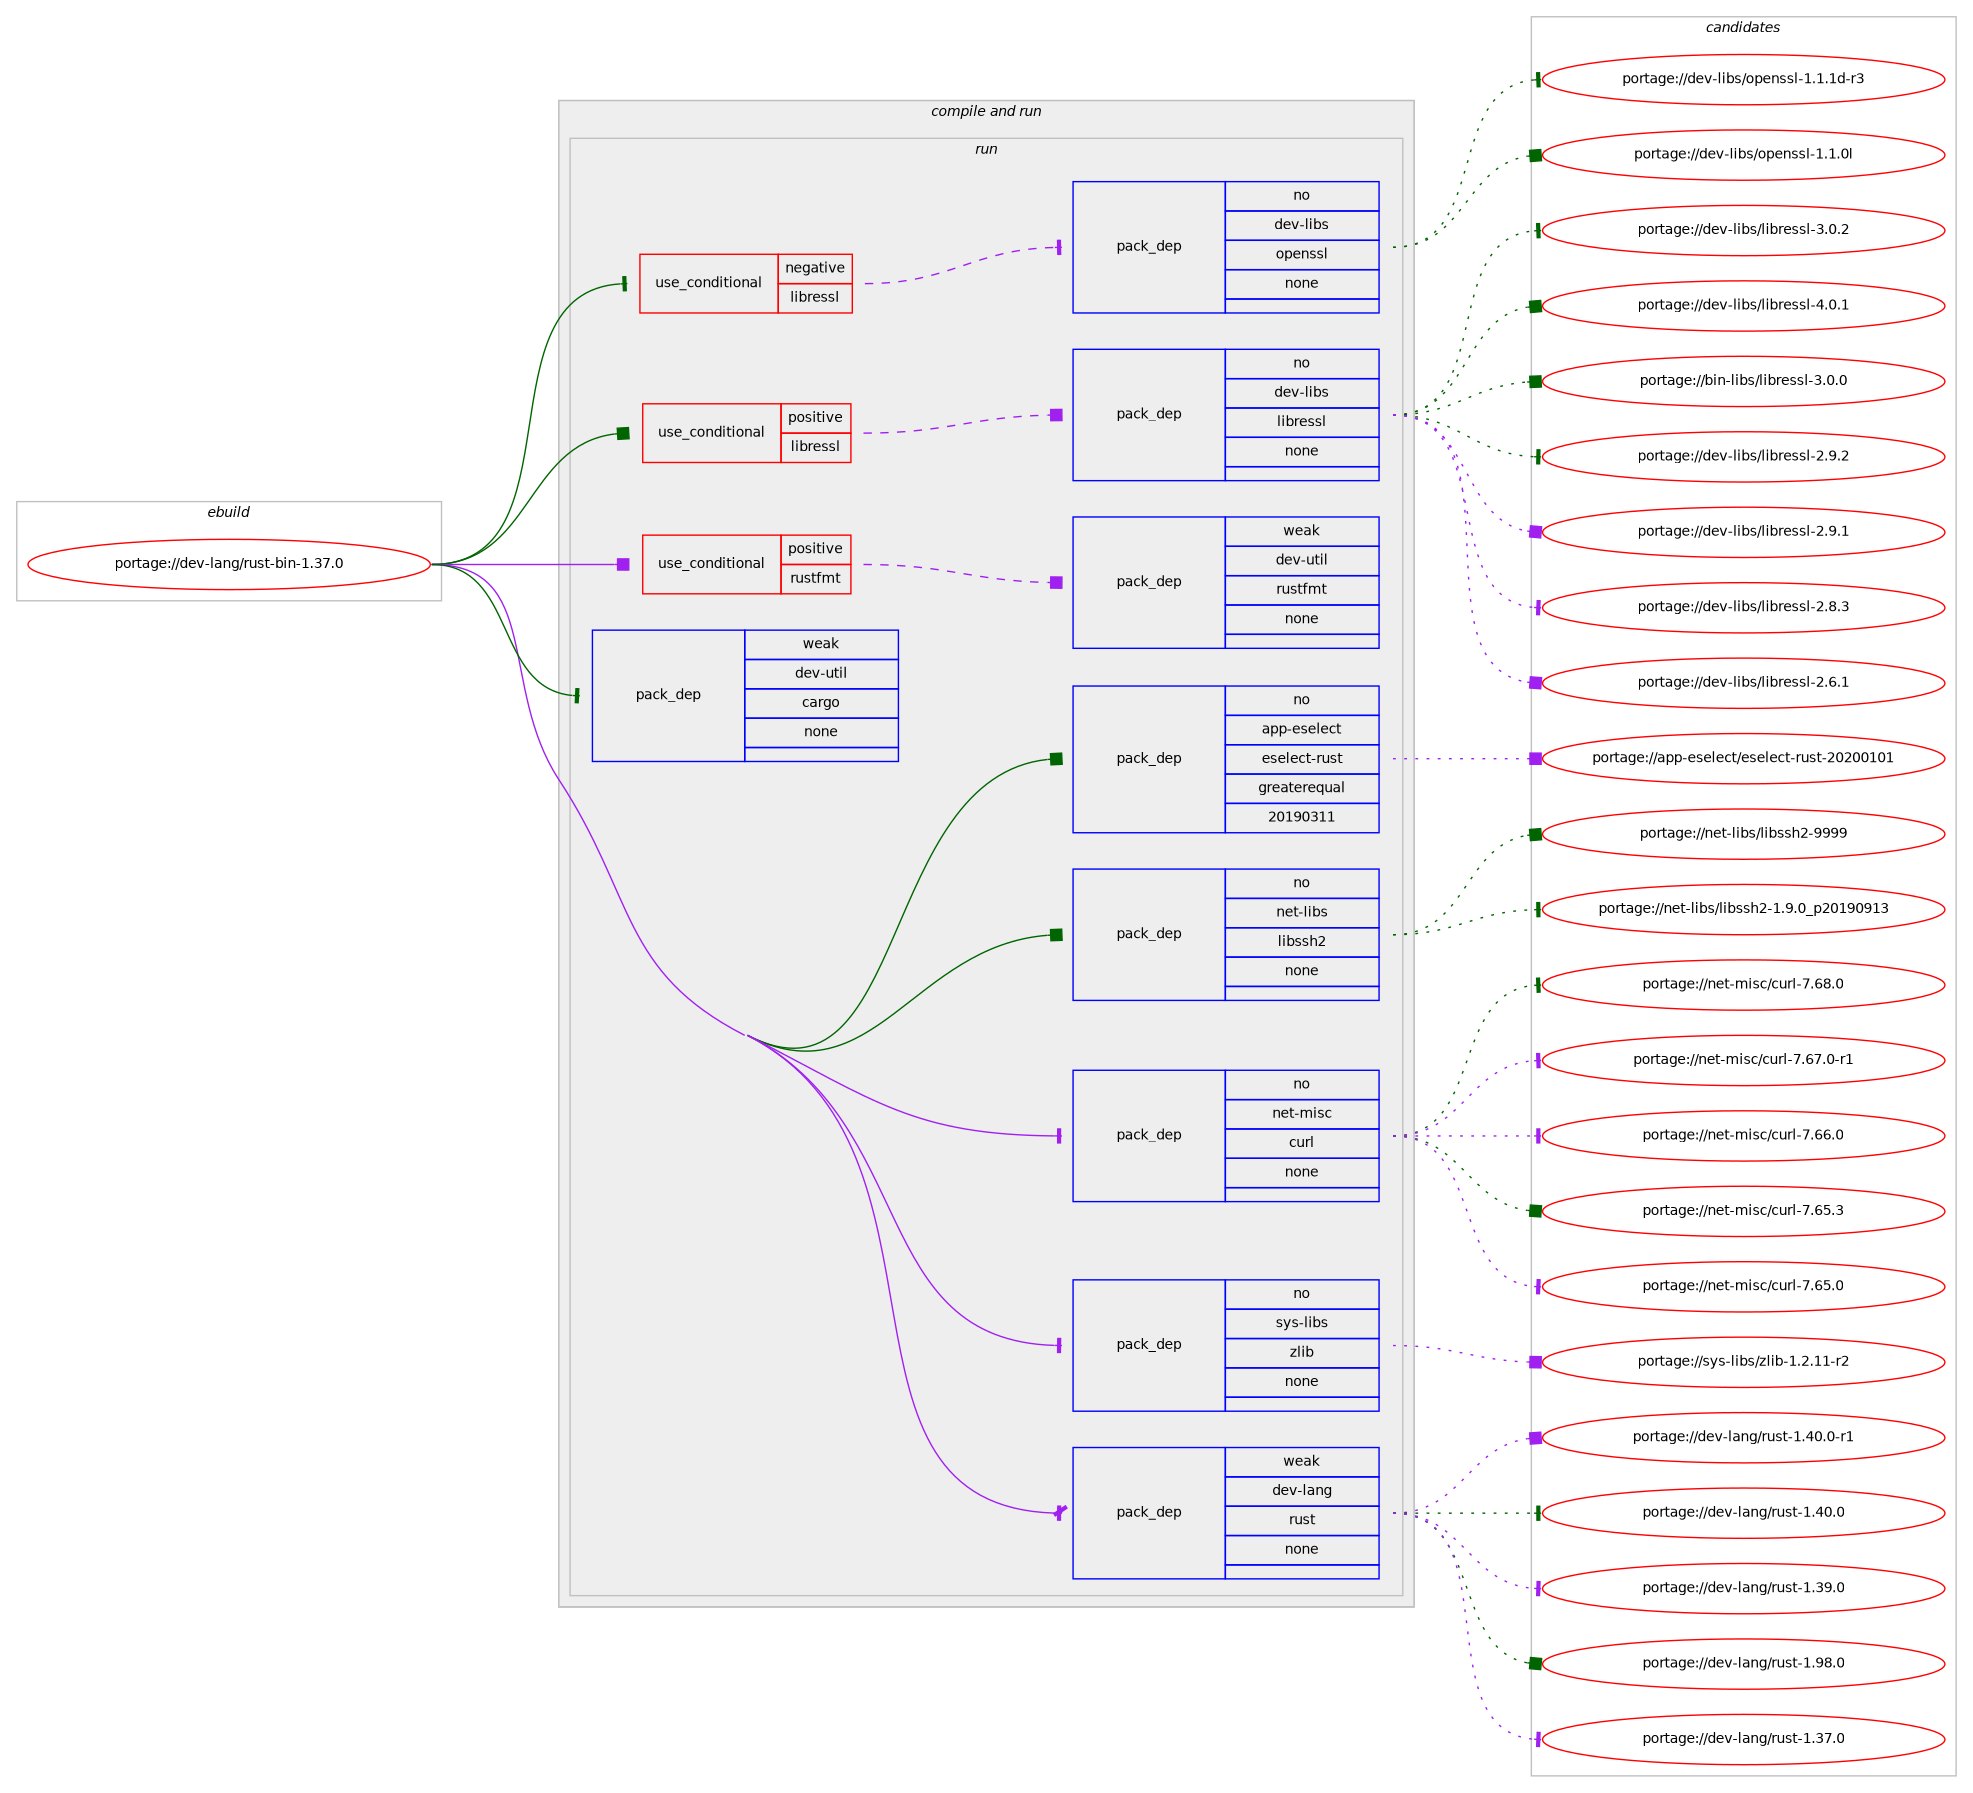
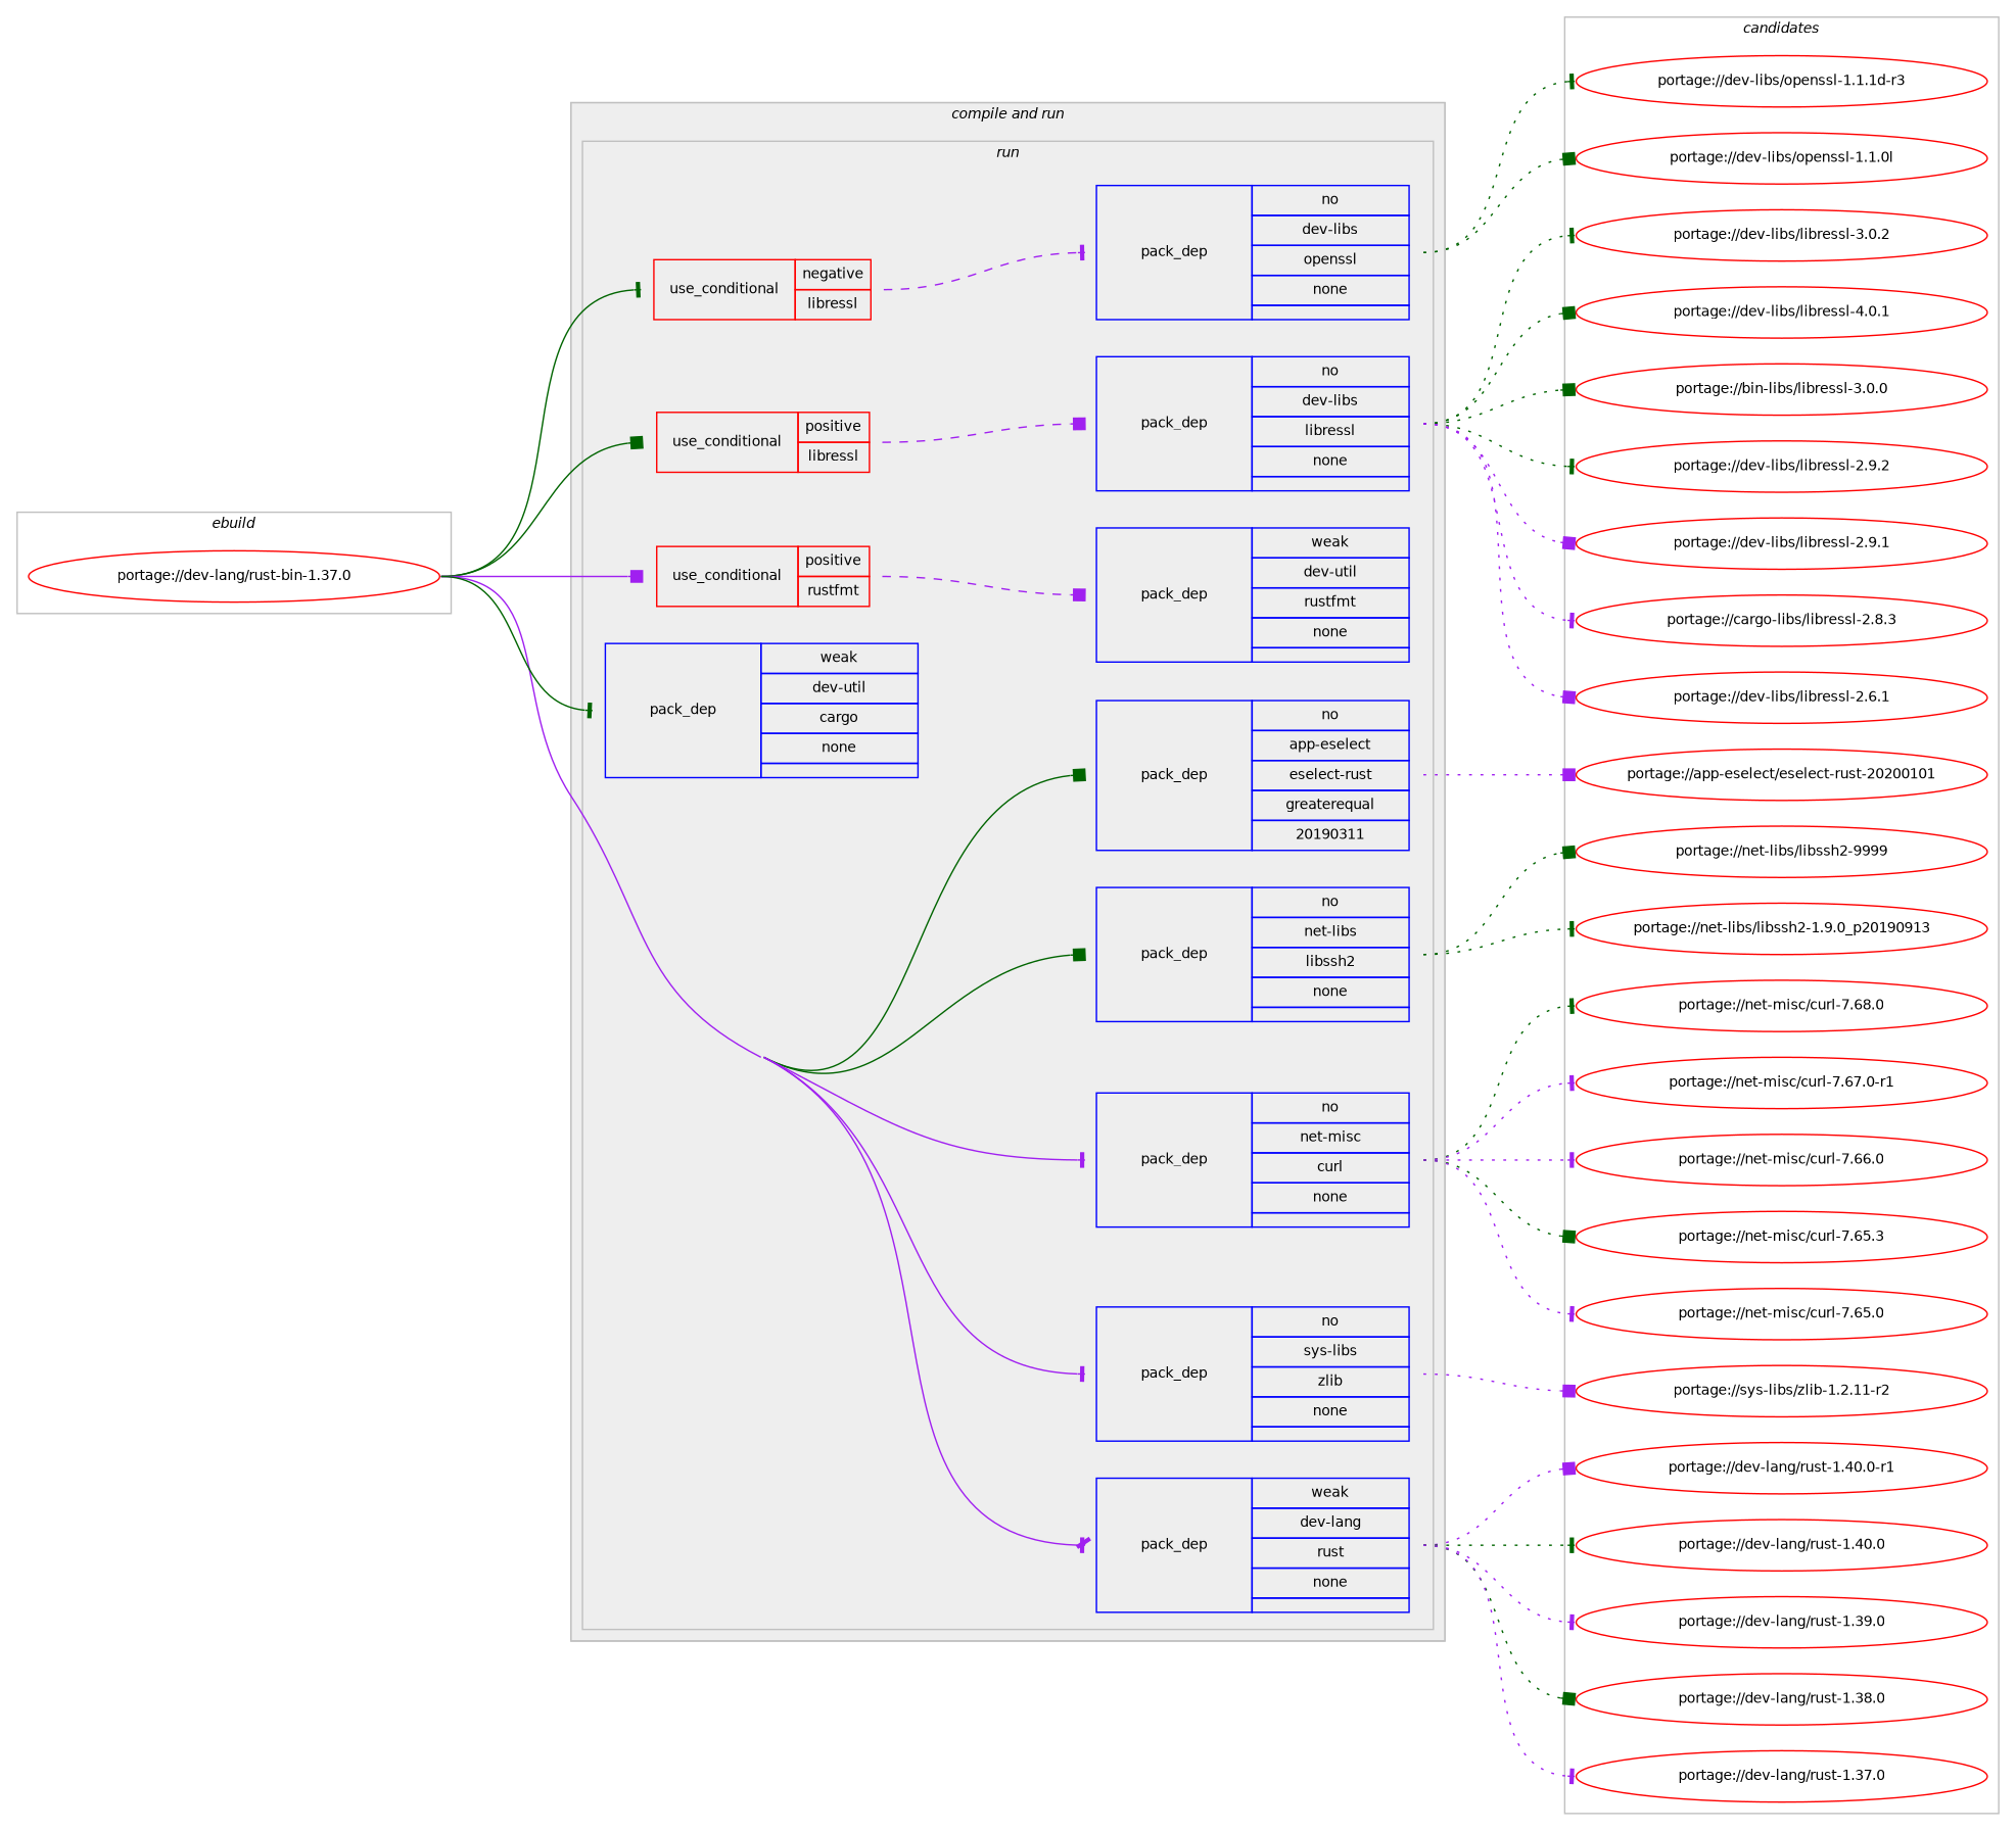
  digraph {
    compound=true
    concentrate=true
    fontname=Helvetica
    fontsize=10
    newrank=true
    rankdir=LR
    ranksep=1.5
    node [color=red fontname=Helvetica fontsize=10]
    edge [arrowhead=tee color=purple headport=w style=dotted tailport=e weight=100]
    n1 [label="portage://dev-lang/rust-bin-1.37.0" width=4]
    n2 [color=blue label=<<TABLE BORDER="0" CELLBORDER="1" CELLSPACING="0" CELLPADDING="4" WIDTH="220"><TR><TD ROWSPAN="6" CELLPADDING="30">pack_dep</TD></TR><TR><TD WIDTH="110">no</TD></TR><TR><TD>dev-libs</TD></TR><TR><TD>openssl</TD></TR><TR><TD>none</TD></TR><TR><TD></TD></TR></TABLE>> shape=none]
    n3 [label=<<TABLE BORDER="0" CELLBORDER="1" CELLSPACING="0" CELLPADDING="4"><TR><TD ROWSPAN="3" CELLPADDING="10">use_conditional</TD></TR><TR><TD>negative</TD></TR><TR><TD>libressl</TD></TR></TABLE>> shape=none]
    n4 [color=blue label=<<TABLE BORDER="0" CELLBORDER="1" CELLSPACING="0" CELLPADDING="4" WIDTH="220"><TR><TD ROWSPAN="6" CELLPADDING="30">pack_dep</TD></TR><TR><TD WIDTH="110">no</TD></TR><TR><TD>dev-libs</TD></TR><TR><TD>libressl</TD></TR><TR><TD>none</TD></TR><TR><TD></TD></TR></TABLE>> shape=none]
    n5 [label=<<TABLE BORDER="0" CELLBORDER="1" CELLSPACING="0" CELLPADDING="4"><TR><TD ROWSPAN="3" CELLPADDING="10">use_conditional</TD></TR><TR><TD>positive</TD></TR><TR><TD>libressl</TD></TR></TABLE>> shape=none]
    n6 [color=blue label=<<TABLE BORDER="0" CELLBORDER="1" CELLSPACING="0" CELLPADDING="4" WIDTH="220"><TR><TD ROWSPAN="6" CELLPADDING="30">pack_dep</TD></TR><TR><TD WIDTH="110">weak</TD></TR><TR><TD>dev-util</TD></TR><TR><TD>rustfmt</TD></TR><TR><TD>none</TD></TR><TR><TD></TD></TR></TABLE>> shape=none]
    n7 [label=<<TABLE BORDER="0" CELLBORDER="1" CELLSPACING="0" CELLPADDING="4"><TR><TD ROWSPAN="3" CELLPADDING="10">use_conditional</TD></TR><TR><TD>positive</TD></TR><TR><TD>rustfmt</TD></TR></TABLE>> shape=none]
    n8 [color=blue label=<<TABLE BORDER="0" CELLBORDER="1" CELLSPACING="0" CELLPADDING="4" WIDTH="220"><TR><TD ROWSPAN="6" CELLPADDING="30">pack_dep</TD></TR><TR><TD WIDTH="110">no</TD></TR><TR><TD>app-eselect</TD></TR><TR><TD>eselect-rust</TD></TR><TR><TD>greaterequal</TD></TR><TR><TD>20190311</TD></TR></TABLE>> shape=none]
    n9 [color=blue label=<<TABLE BORDER="0" CELLBORDER="1" CELLSPACING="0" CELLPADDING="4" WIDTH="220"><TR><TD ROWSPAN="6" CELLPADDING="30">pack_dep</TD></TR><TR><TD WIDTH="110">no</TD></TR><TR><TD>net-libs</TD></TR><TR><TD>libssh2</TD></TR><TR><TD>none</TD></TR><TR><TD></TD></TR></TABLE>> shape=none]
    n10 [color=blue label=<<TABLE BORDER="0" CELLBORDER="1" CELLSPACING="0" CELLPADDING="4" WIDTH="220"><TR><TD ROWSPAN="6" CELLPADDING="30">pack_dep</TD></TR><TR><TD WIDTH="110">no</TD></TR><TR><TD>net-misc</TD></TR><TR><TD>curl</TD></TR><TR><TD>none</TD></TR><TR><TD></TD></TR></TABLE>> shape=none]
    n11 [color=blue label=<<TABLE BORDER="0" CELLBORDER="1" CELLSPACING="0" CELLPADDING="4" WIDTH="220"><TR><TD ROWSPAN="6" CELLPADDING="30">pack_dep</TD></TR><TR><TD WIDTH="110">no</TD></TR><TR><TD>sys-libs</TD></TR><TR><TD>zlib</TD></TR><TR><TD>none</TD></TR><TR><TD></TD></TR></TABLE>> shape=none]
    n12 [color=blue label=<<TABLE BORDER="0" CELLBORDER="1" CELLSPACING="0" CELLPADDING="4" WIDTH="220"><TR><TD ROWSPAN="6" CELLPADDING="30">pack_dep</TD></TR><TR><TD WIDTH="110">weak</TD></TR><TR><TD>dev-lang</TD></TR><TR><TD>rust</TD></TR><TR><TD>none</TD></TR><TR><TD></TD></TR></TABLE>> shape=none]
    n13 [color=blue label=<<TABLE BORDER="0" CELLBORDER="1" CELLSPACING="0" CELLPADDING="4" WIDTH="220"><TR><TD ROWSPAN="6" CELLPADDING="30">pack_dep</TD></TR><TR><TD WIDTH="110">weak</TD></TR><TR><TD>dev-util</TD></TR><TR><TD>cargo</TD></TR><TR><TD>none</TD></TR><TR><TD></TD></TR></TABLE>> shape=none]
    n14 [label="portage://dev-libs/openssl-1.1.1d-r3" width=4]
    n15 [label="portage://dev-libs/openssl-1.1.0l" width=4]
    n16 [label="portage://dev-libs/libressl-3.0.2" width=4]
    n17 [label="portage://dev-libs/libressl-4.0.1" width=4]
    n18 [label="portage://bin-libs/libressl-3.0.0" width=4]
    n19 [label="portage://dev-libs/libressl-2.9.2" width=4]
    n20 [label="portage://dev-libs/libressl-2.9.1" width=4]
-   n21 [label="portage://dev-libs/libressl-2.8.3" width=4]
+   n21 [label="portage://cargo-libs/libressl-2.8.3" width=4]
    n22 [label="portage://dev-libs/libressl-2.6.1" width=4]
    n23 [label="portage://app-eselect/eselect-rust-20200101" width=4]
    n24 [label="portage://net-libs/libssh2-9999" width=4]
    n25 [label="portage://net-libs/libssh2-1.9.0_p20190913" width=4]
    n26 [label="portage://net-misc/curl-7.68.0" width=4]
    n27 [label="portage://net-misc/curl-7.67.0-r1" width=4]
    n28 [label="portage://net-misc/curl-7.66.0" width=4]
    n29 [label="portage://net-misc/curl-7.65.3" width=4]
    n30 [label="portage://net-misc/curl-7.65.0" width=4]
    n31 [label="portage://sys-libs/zlib-1.2.11-r2" width=4]
    n32 [label="portage://dev-lang/rust-1.40.0-r1" width=4]
    n33 [label="portage://dev-lang/rust-1.40.0" width=4]
    n34 [label="portage://dev-lang/rust-1.39.0" width=4]
-   n35 [label="portage://dev-lang/rust-1.98.0" width=4]
+   n35 [label="portage://dev-lang/rust-1.38.0" width=4]
    n36 [label="portage://dev-lang/rust-1.37.0" width=4]
    subgraph cluster_1 {
      color=gray
      label=<<i>ebuild</i>>
      n1
    }
    subgraph cluster_2 {
      color=gray
      label=<<i>dependencies</i>>
      subgraph cluster_3 {
        color=gray
        fillcolor="#eeeeee"
        label=<<i>compile</i>>
        style=filled
      }
      subgraph cluster_4 {
        color=gray
        fillcolor="#eeeeee"
        label=<<i>compile and run</i>>
        style=filled
      }
      subgraph cluster_5 {
        color=gray
        fillcolor="#eeeeee"
        label=<<i>run</i>>
        style=filled
        subgraph sub_6 {
          color=gray
          fillcolor="#eeeeee"
          label=<<i>run</i>>
          style=filled
          n3
          subgraph sub_7 {
            color=gray
            fillcolor="#eeeeee"
            label=<<i>run</i>>
            style=filled
            n2
          }
        }
        subgraph sub_8 {
          color=gray
          fillcolor="#eeeeee"
          label=<<i>run</i>>
          style=filled
          n5
          subgraph sub_9 {
            color=gray
            fillcolor="#eeeeee"
            label=<<i>run</i>>
            style=filled
            n4
          }
        }
        subgraph sub_10 {
          color=gray
          fillcolor="#eeeeee"
          label=<<i>run</i>>
          style=filled
          n7
          subgraph sub_11 {
            color=gray
            fillcolor="#eeeeee"
            label=<<i>run</i>>
            style=filled
            n6
          }
        }
        subgraph sub_12 {
          color=gray
          fillcolor="#eeeeee"
          label=<<i>run</i>>
          style=filled
          n8
        }
        subgraph sub_13 {
          color=gray
          fillcolor="#eeeeee"
          label=<<i>run</i>>
          style=filled
          n9
        }
        subgraph sub_14 {
          color=gray
          fillcolor="#eeeeee"
          label=<<i>run</i>>
          style=filled
          n10
        }
        subgraph sub_15 {
          color=gray
          fillcolor="#eeeeee"
          label=<<i>run</i>>
          style=filled
          n11
        }
        subgraph sub_16 {
          color=gray
          fillcolor="#eeeeee"
          label=<<i>run</i>>
          style=filled
          n12
        }
        subgraph sub_17 {
          color=gray
          fillcolor="#eeeeee"
          label=<<i>run</i>>
          style=filled
          n13
        }
      }
    }
    subgraph cluster_18 {
      color=gray
      label=<<i>candidates</i>>
      rank=same
      subgraph sub_19 {
        color=black
        label=<<i>candidates</i>>
        nodesep=1
        rank=same
        n14
        n15
      }
      subgraph sub_20 {
        color=black
        label=<<i>candidates</i>>
        nodesep=1
        rank=same
        n16
        n17
        n18
        n19
        n20
        n21
        n22
      }
      subgraph sub_21 {
        color=black
        label=<<i>candidates</i>>
        nodesep=1
        rank=same
      }
      subgraph sub_22 {
        color=black
        label=<<i>candidates</i>>
        nodesep=1
        rank=same
        n23
      }
      subgraph sub_23 {
        color=black
        label=<<i>candidates</i>>
        nodesep=1
        rank=same
        n24
        n25
      }
      subgraph sub_24 {
        color=black
        label=<<i>candidates</i>>
        nodesep=1
        rank=same
        n26
        n27
        n28
        n29
        n30
      }
      subgraph sub_25 {
        color=black
        label=<<i>candidates</i>>
        nodesep=1
        rank=same
        n31
      }
      subgraph sub_26 {
        color=black
        label=<<i>candidates</i>>
        nodesep=1
        rank=same
        n32
        n33
        n34
        n35
        n36
      }
      subgraph sub_27 {
        color=black
        label=<<i>candidates</i>>
        nodesep=1
        rank=same
      }
    }
    n1 -> n3 [color=darkgreen style=solid weight=20]
    n1 -> n5 [arrowhead=box color=darkgreen style=solid weight=20]
    n1 -> n7 [arrowhead=box style=solid weight=20]
    n1 -> n8 [arrowhead=box color=darkgreen style=solid weight=20]
    n1 -> n9 [arrowhead=box color=darkgreen style=solid weight=20]
    n1 -> n10 [style=solid weight=20]
    n1 -> n11 [style=solid weight=20]
    n1 -> n12 [style=solid weight=20]
    n1 -> n13 [color=darkgreen style=solid weight=20]
    n2 -> n14 [color=darkgreen]
    n2 -> n15 [arrowhead=box color=darkgreen]
    n3 -> n2 [style=dashed weight=20]
    n4 -> n16 [color=darkgreen]
    n4 -> n17 [arrowhead=box color=darkgreen]
    n4 -> n18 [arrowhead=box color=darkgreen]
    n4 -> n19 [color=darkgreen]
    n4 -> n20 [arrowhead=box]
    n4 -> n21
    n4 -> n22 [arrowhead=box]
    n5 -> n4 [arrowhead=box style=dashed weight=20]
    n7 -> n6 [arrowhead=box style=dashed weight=20]
    n8 -> n23 [arrowhead=box]
    n9 -> n24 [arrowhead=box color=darkgreen]
    n9 -> n25 [color=darkgreen]
    n10 -> n26 [color=darkgreen]
    n10 -> n27
    n10 -> n28
    n10 -> n29 [arrowhead=box color=darkgreen]
    n10 -> n30
    n11 -> n31 [arrowhead=box]
    n12 -> n32 [arrowhead=box]
    n12 -> n33 [color=darkgreen]
    n12 -> n34
    n12 -> n35 [arrowhead=box color=darkgreen]
    n12 -> n36
  }
